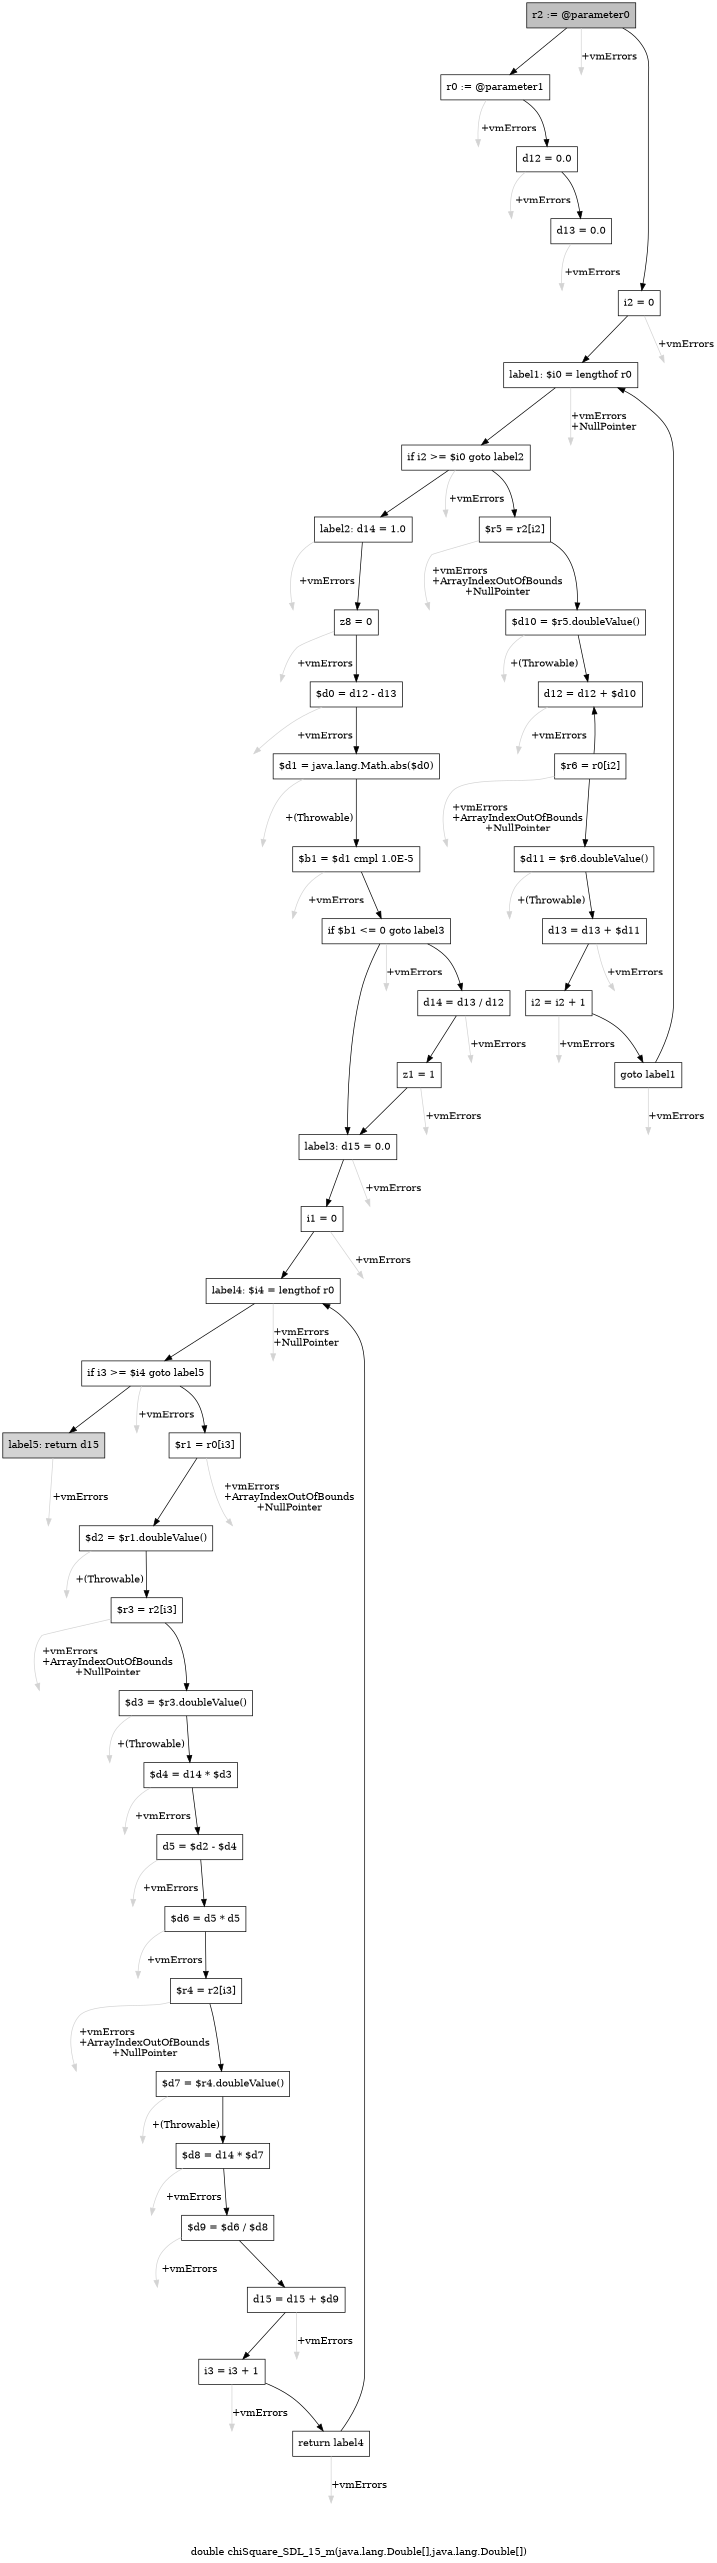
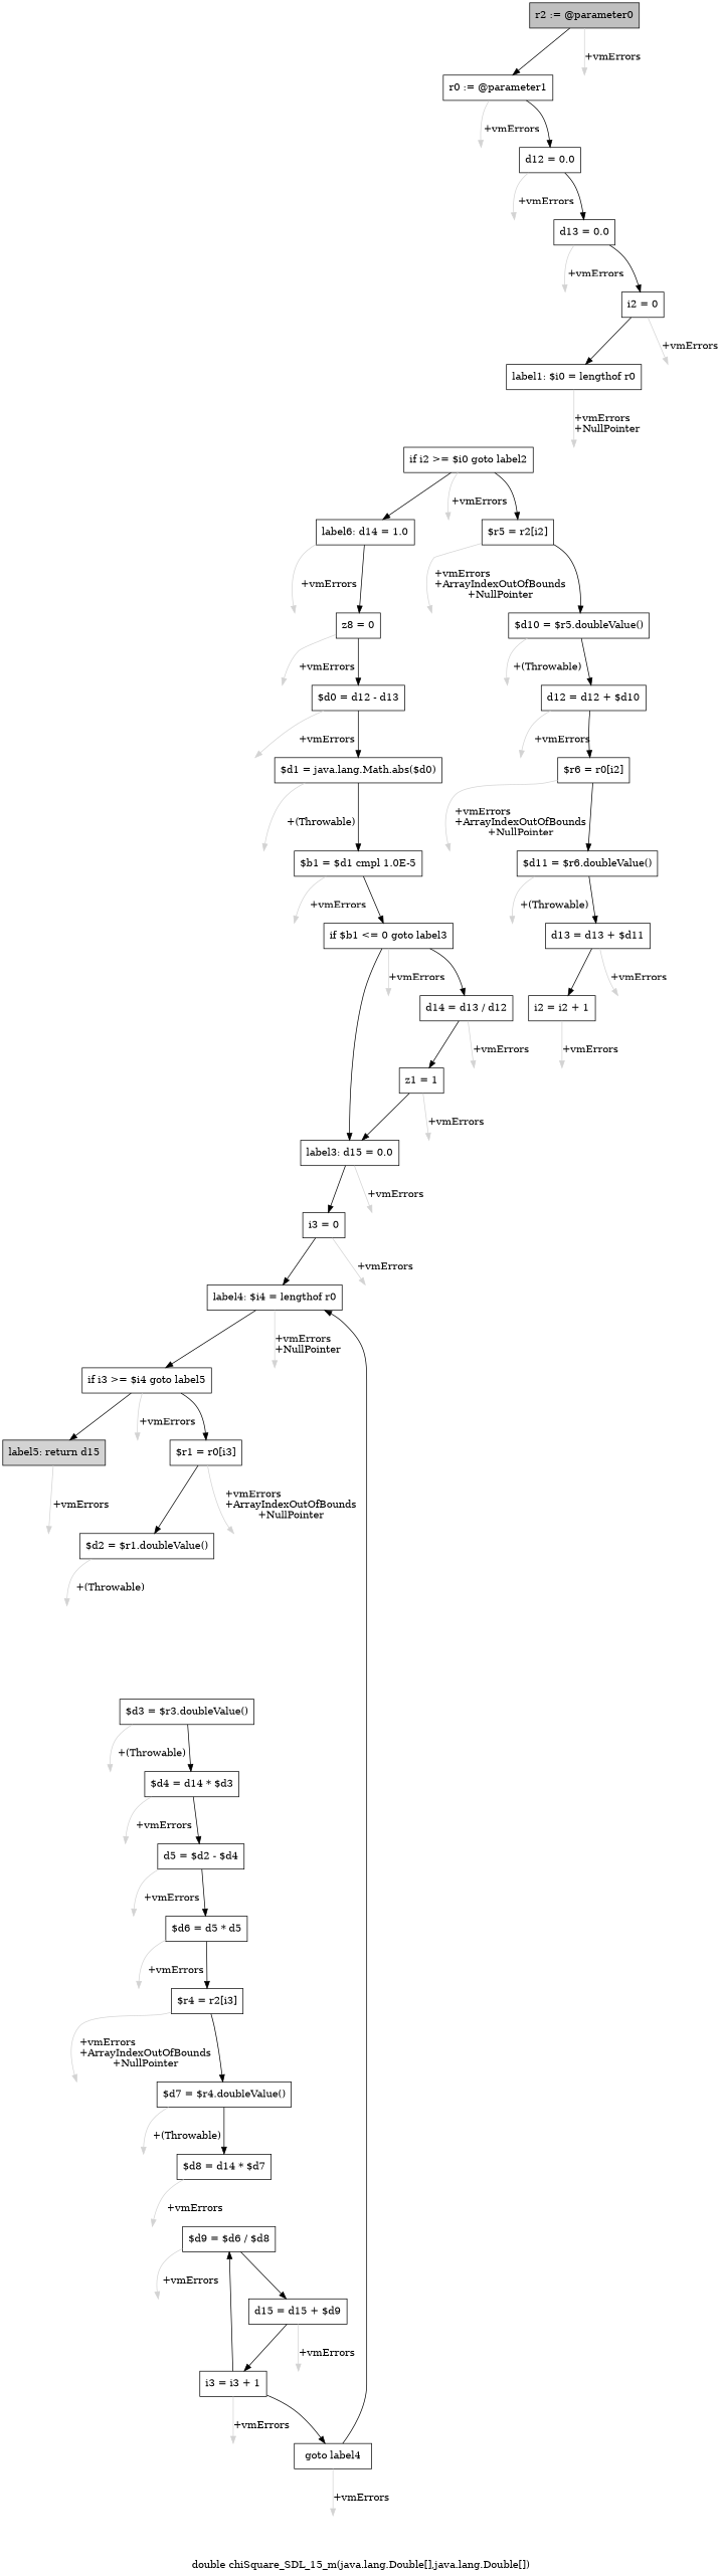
  digraph {
    label="double chiSquare_SDL_15_m(java.lang.Double[],java.lang.Double[])"
    node [shape=box style=invis]
    edge [color=black]
    n1 [fillcolor=gray label="r2 := @parameter0" style=filled]
    n2 [label="r0 := @parameter1" style=""]
    n3 [label=Esc]
    n4 [label="d12 = 0.0" style=""]
    n5 [label=Esc]
    n6 [label="d13 = 0.0" style=""]
    n7 [label=Esc]
    n8 [label="i2 = 0" style=""]
    n9 [label=Esc]
    n10 [label="label1: $i0 = lengthof r0" style=""]
    n11 [label=Esc]
    n12 [label="if i2 >= $i0 goto label2" style=""]
    n13 [label=Esc]
    n14 [label="$r5 = r2[i2]" style=""]
-   n15 [label="label2: d14 = 1.0" style=""]
+   n15 [label="label6: d14 = 1.0" style=""]
    n16 [label=Esc]
    n17 [label="$d10 = $r5.doubleValue()" style=""]
    n18 [label=Esc]
    n19 [label="z8 = 0" style=""]
    n20 [label=Esc]
    n21 [label="d12 = d12 + $d10" style=""]
    n22 [label=Esc]
    n23 [label="$d0 = d12 - d13" style=""]
    n24 [label=Esc]
    n25 [label="$r6 = r0[i2]" style=""]
    n26 [label=Esc]
    n27 [label="$d11 = $r6.doubleValue()" style=""]
    n28 [label=Esc]
    n29 [label="d13 = d13 + $d11" style=""]
    n30 [label=Esc]
    n31 [label="i2 = i2 + 1" style=""]
    n32 [label=Esc]
-   n33 [label="goto label1" style=""]
    n34 [label=Esc]
    n35 [label=Esc]
    n36 [label="$d1 = java.lang.Math.abs($d0)" style=""]
    n37 [label=Esc]
    n38 [label="$b1 = $d1 cmpl 1.0E-5" style=""]
    n39 [label=Esc]
    n40 [label="if $b1 <= 0 goto label3" style=""]
    n41 [label=Esc]
    n42 [label="d14 = d13 / d12" style=""]
    n43 [label="label3: d15 = 0.0" style=""]
    n44 [label=Esc]
    n45 [label="z1 = 1" style=""]
    n46 [label=Esc]
-   n47 [label="i1 = 0" style=""]
+   n47 [label="i3 = 0" style=""]
    n48 [label=Esc]
    n49 [label=Esc]
    n50 [label="label4: $i4 = lengthof r0" style=""]
    n51 [label=Esc]
    n52 [label="if i3 >= $i4 goto label5" style=""]
    n53 [label=Esc]
    n54 [label="$r1 = r0[i3]" style=""]
    n55 [fillcolor=lightgray label="label5: return d15" style=filled]
    n56 [label=Esc]
    n57 [label="$d2 = $r1.doubleValue()" style=""]
    n58 [label=Esc]
    n59 [label=Esc]
-   n60 [label="$r3 = r2[i3]" style=""]
    n61 [label=Esc]
    n62 [label="$d3 = $r3.doubleValue()" style=""]
    n63 [label=Esc]
    n64 [label="$d4 = d14 * $d3" style=""]
    n65 [label=Esc]
    n66 [label="d5 = $d2 - $d4" style=""]
    n67 [label=Esc]
    n68 [label="$d6 = d5 * d5" style=""]
    n69 [label=Esc]
    n70 [label="$r4 = r2[i3]" style=""]
    n71 [label=Esc]
    n72 [label="$d7 = $r4.doubleValue()" style=""]
    n73 [label=Esc]
    n74 [label="$d8 = d14 * $d7" style=""]
    n75 [label=Esc]
    n76 [label="$d9 = $d6 / $d8" style=""]
    n77 [label=Esc]
    n78 [label="d15 = d15 + $d9" style=""]
    n79 [label=Esc]
    n80 [label="i3 = i3 + 1" style=""]
    n81 [label=Esc]
-   n82 [label="return label4" style=""]
+   n82 [label="goto label4" style=""]
    n83 [label=Esc]
    n84 [label=Esc]
    n1 -> n2
    n1 -> n3 [color=lightgray label="\l+vmErrors"]
    n2 -> n4
    n2 -> n5 [color=lightgray label="\l+vmErrors"]
    n4 -> n6
    n4 -> n7 [color=lightgray label="\l+vmErrors"]
-   n1 -> n8
+   n6 -> n8
    n6 -> n9 [color=lightgray label="\l+vmErrors"]
    n8 -> n10
    n8 -> n11 [color=lightgray label="\l+vmErrors"]
-   n10 -> n12
    n10 -> n13 [color=lightgray label="\l+vmErrors\l+NullPointer"]
    n12 -> n14
    n12 -> n15
    n12 -> n16 [color=lightgray label="\l+vmErrors"]
    n14 -> n17
    n14 -> n18 [color=lightgray label="\l+vmErrors\l+ArrayIndexOutOfBounds\l+NullPointer"]
    n15 -> n19
    n15 -> n20 [color=lightgray label="\l+vmErrors"]
    n17 -> n21
    n17 -> n22 [color=lightgray label="\l+(Throwable)"]
    n19 -> n23
    n19 -> n24 [color=lightgray label="\l+vmErrors"]
-   n25 -> n21
+   n21 -> n25
    n21 -> n26 [color=lightgray label="\l+vmErrors"]
    n23 -> n36
    n23 -> n37 [color=lightgray label="\l+vmErrors"]
    n25 -> n27
    n25 -> n28 [color=lightgray label="\l+vmErrors\l+ArrayIndexOutOfBounds\l+NullPointer"]
    n27 -> n29
    n27 -> n30 [color=lightgray label="\l+(Throwable)"]
    n29 -> n31
    n29 -> n32 [color=lightgray label="\l+vmErrors"]
-   n31 -> n33
    n31 -> n34 [color=lightgray label="\l+vmErrors"]
-   n33 -> n10
-   n33 -> n35 [color=lightgray label="\l+vmErrors"]
    n36 -> n38
    n36 -> n39 [color=lightgray label="\l+(Throwable)"]
    n38 -> n40
    n38 -> n41 [color=lightgray label="\l+vmErrors"]
    n40 -> n42
    n40 -> n43
    n40 -> n44 [color=lightgray label="\l+vmErrors"]
    n42 -> n45
    n42 -> n46 [color=lightgray label="\l+vmErrors"]
    n43 -> n47
    n43 -> n48 [color=lightgray label="\l+vmErrors"]
    n45 -> n43
    n45 -> n49 [color=lightgray label="\l+vmErrors"]
    n47 -> n50
    n47 -> n51 [color=lightgray label="\l+vmErrors"]
    n50 -> n52
    n50 -> n53 [color=lightgray label="\l+vmErrors\l+NullPointer"]
    n52 -> n54
    n52 -> n55
    n52 -> n56 [color=lightgray label="\l+vmErrors"]
    n54 -> n57
    n54 -> n58 [color=lightgray label="\l+vmErrors\l+ArrayIndexOutOfBounds\l+NullPointer"]
    n55 -> n59 [color=lightgray label="\l+vmErrors"]
-   n57 -> n60
    n57 -> n61 [color=lightgray label="\l+(Throwable)"]
-   n60 -> n62
-   n60 -> n63 [color=lightgray label="\l+vmErrors\l+ArrayIndexOutOfBounds\l+NullPointer"]
    n62 -> n64
    n62 -> n65 [color=lightgray label="\l+(Throwable)"]
    n64 -> n66
    n64 -> n67 [color=lightgray label="\l+vmErrors"]
    n66 -> n68
    n66 -> n69 [color=lightgray label="\l+vmErrors"]
    n68 -> n70
    n68 -> n71 [color=lightgray label="\l+vmErrors"]
    n70 -> n72
    n70 -> n73 [color=lightgray label="\l+vmErrors\l+ArrayIndexOutOfBounds\l+NullPointer"]
    n72 -> n74
    n72 -> n75 [color=lightgray label="\l+(Throwable)"]
-   n74 -> n76
+   n80 -> n76
    n74 -> n77 [color=lightgray label="\l+vmErrors"]
    n76 -> n78
    n76 -> n79 [color=lightgray label="\l+vmErrors"]
    n78 -> n80
    n78 -> n81 [color=lightgray label="\l+vmErrors"]
    n80 -> n82
    n80 -> n83 [color=lightgray label="\l+vmErrors"]
    n82 -> n50
    n82 -> n84 [color=lightgray label="\l+vmErrors"]
  }
